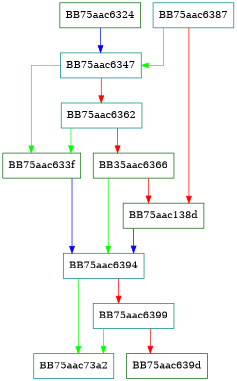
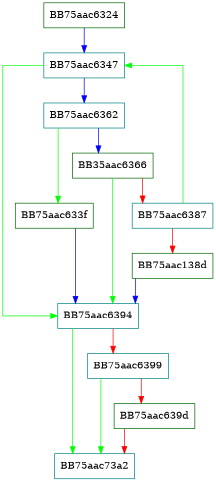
  digraph {
    splines=ortho
    node [color=teal shape=box]
    edge [color=red]
    BB75aac6347
    BB75aac6324 [color=darkgreen]
    BB75aac6394
    BB75aac6362
    n5 [label=BB75aac73a2]
    BB75aac6399
    n7 [color=darkgreen label=BB75aac633f]
    n8 [color=darkgreen label=BB35aac6366]
    BB75aac639d [color=darkgreen]
    BB75aac6387
    n11 [color=darkgreen label=BB75aac138d]
-   BB75aac6347 -> n7 [color=green]
-   BB75aac6347 -> BB75aac6362
+   BB75aac6347 -> BB75aac6394 [color=green]
+   BB75aac6347 -> BB75aac6362 [color=blue]
    BB75aac6324 -> BB75aac6347 [color=blue]
    BB75aac6394 -> n5 [color=green]
    BB75aac6394 -> BB75aac6399
    BB75aac6362 -> n7 [color=green]
-   BB75aac6362 -> n8
+   BB75aac6362 -> n8 [color=blue]
    BB75aac6399 -> n5 [color=green]
    BB75aac6399 -> BB75aac639d
    n7 -> BB75aac6394 [color=blue]
    n8 -> BB75aac6394 [color=green]
-   n8 -> n11
+   n8 -> BB75aac6387
+   BB75aac639d -> n5
    BB75aac6387 -> BB75aac6347 [color=green]
    BB75aac6387 -> n11
    n11 -> BB75aac6394 [color=blue]
  }
